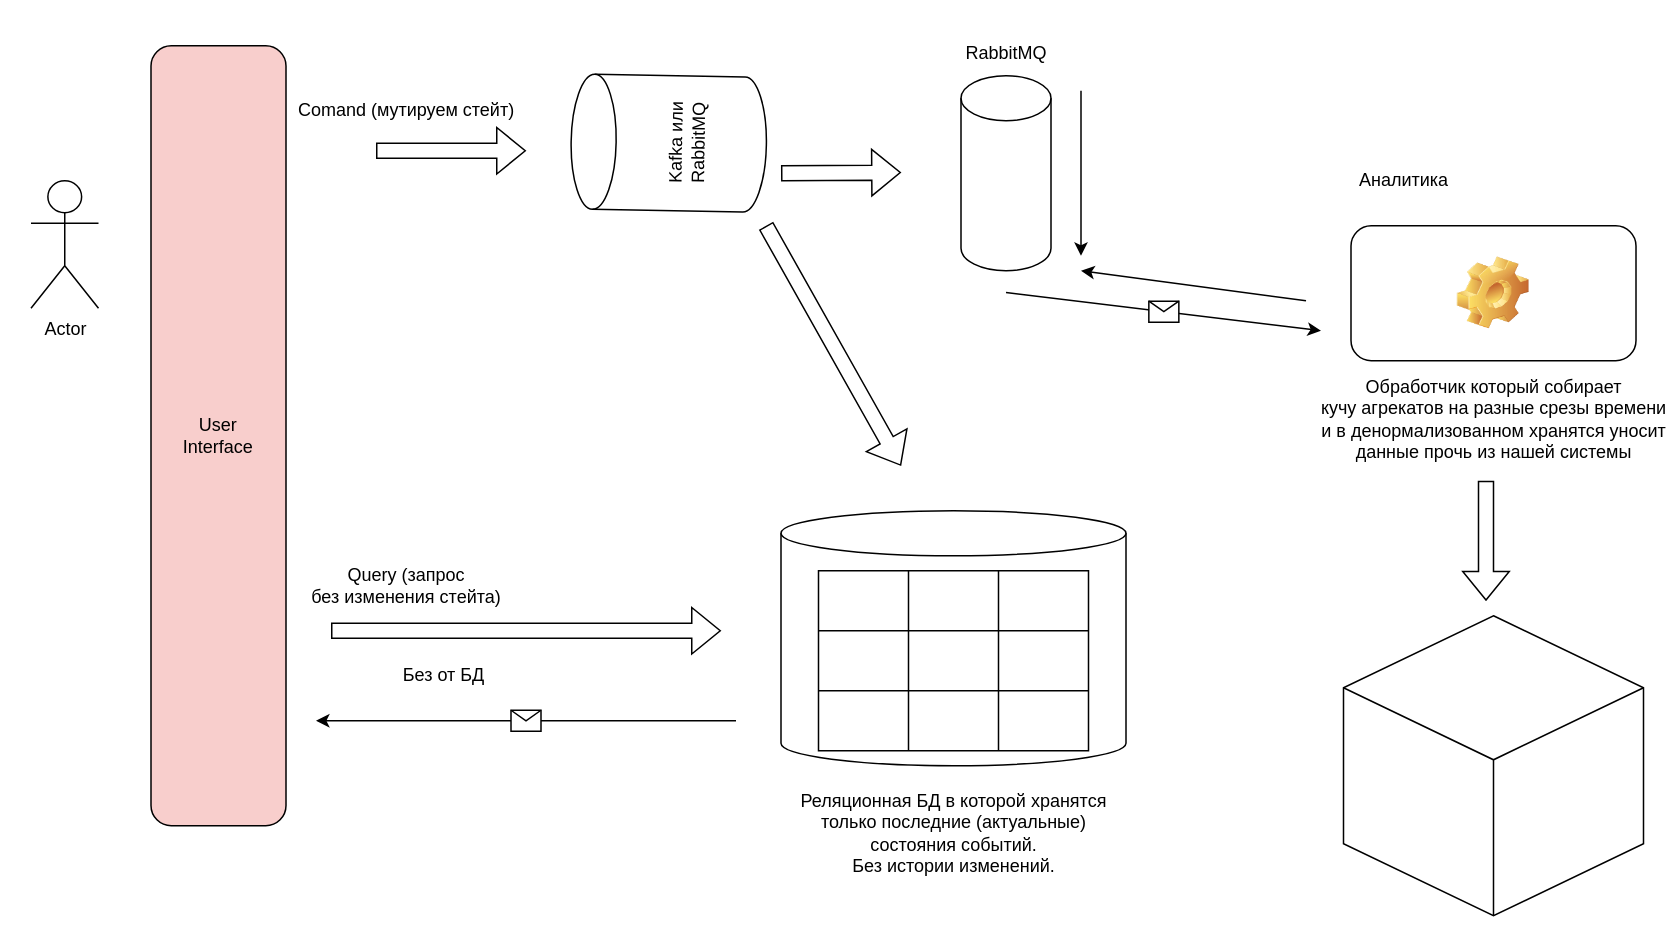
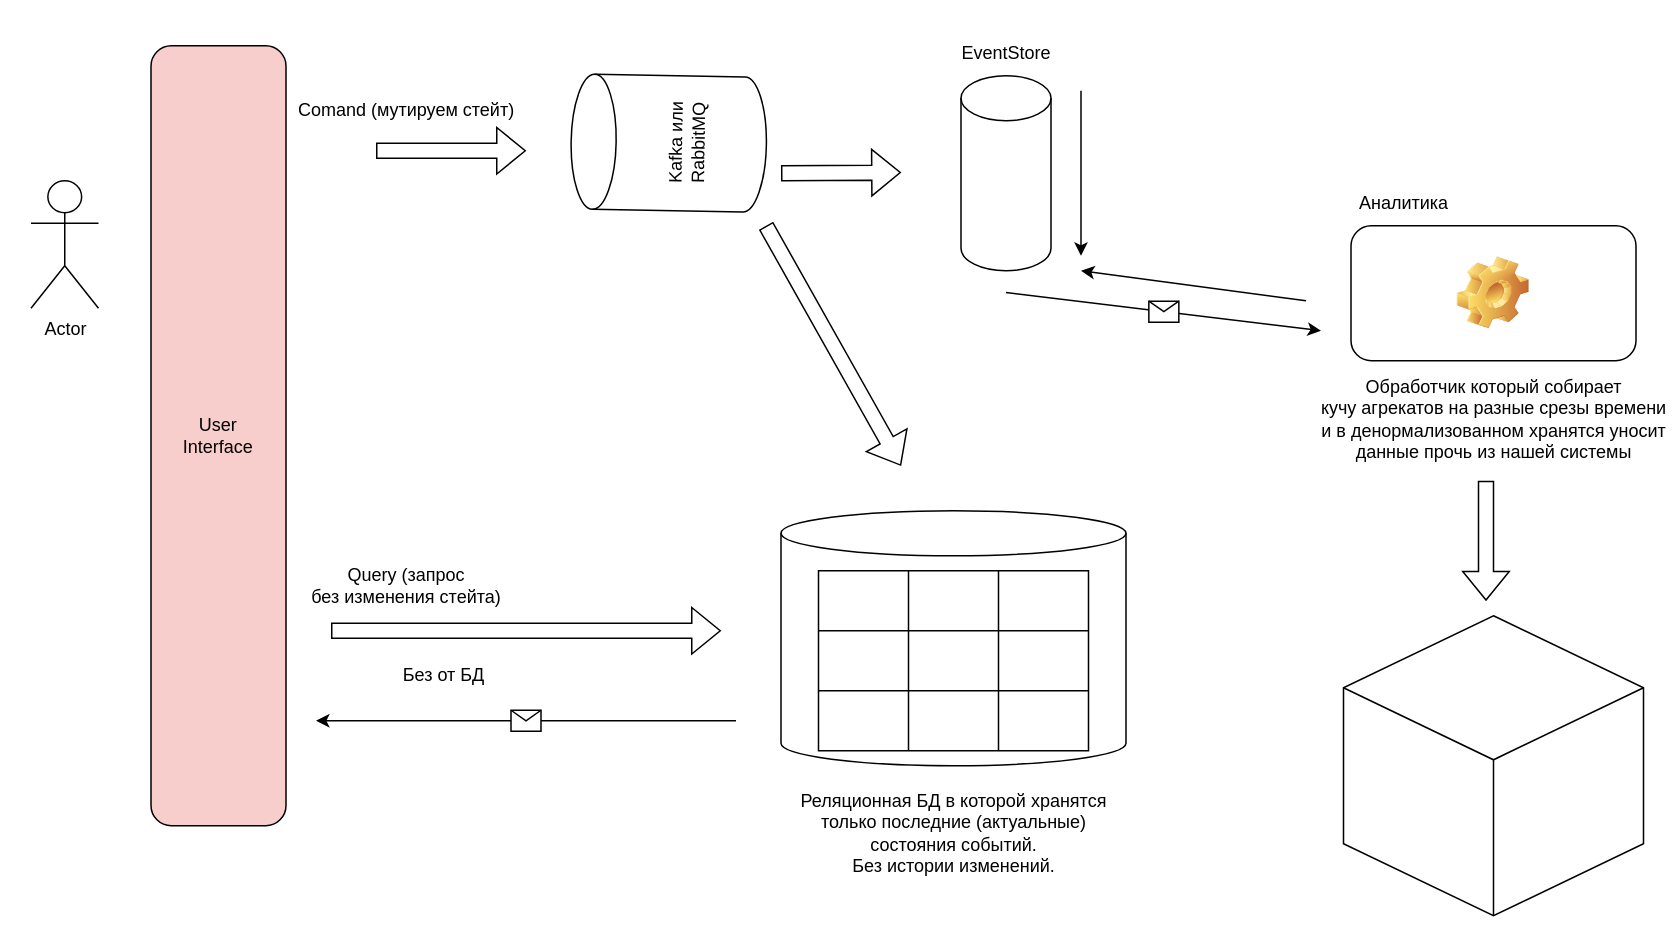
  <mxCell id="0" />
  <mxCell id="1" parent="0" />
  <mxCell id="2" value="Actor" style="shape=umlActor;verticalLabelPosition=bottom;verticalAlign=top;html=1;outlineConnect=0;" vertex="1" parent="1"><mxGeometry x="20" y="120" width="45" height="85" as="geometry" /></mxCell>
  <mxCell id="3" value="User&lt;br&gt;Interface" style="rounded=1;whiteSpace=wrap;html=1;fillColor=#f8cecc;" vertex="1" parent="1"><mxGeometry x="100" y="30" width="90" height="520" as="geometry" /></mxCell>
  <mxCell id="4" value="" style="shape=flexArrow;endArrow=classic;html=1;rounded=0;" edge="1" parent="1"><mxGeometry width="50" height="50" relative="1" as="geometry"><mxPoint x="250" y="100" as="sourcePoint" /><mxPoint x="350" y="100" as="targetPoint" /></mxGeometry></mxCell>
  <mxCell id="5" value="" style="shape=flexArrow;endArrow=classic;html=1;rounded=0;" edge="1" parent="1"><mxGeometry width="50" height="50" relative="1" as="geometry"><mxPoint x="220" y="420" as="sourcePoint" /><mxPoint x="480" y="420" as="targetPoint" /></mxGeometry></mxCell>
  <mxCell id="6" value="Comand (мутируем стейт)" style="text;html=1;align=center;verticalAlign=middle;resizable=0;points=[];autosize=1;strokeColor=none;fillColor=none;" vertex="1" parent="1"><mxGeometry x="185" y="58" width="170" height="30" as="geometry" /></mxCell>
  <mxCell id="7" value="Query (запрос &lt;br&gt;без изменения стейта)" style="text;html=1;align=center;verticalAlign=middle;resizable=0;points=[];autosize=1;strokeColor=none;fillColor=none;" vertex="1" parent="1"><mxGeometry x="195" y="370" width="150" height="40" as="geometry" /></mxCell>
  <mxCell id="8" value="" style="shape=cylinder3;whiteSpace=wrap;html=1;boundedLbl=1;backgroundOutline=1;size=15;" vertex="1" parent="1"><mxGeometry x="640" y="50" width="60" height="130" as="geometry" /></mxCell>
  <mxCell id="9" value="" style="endArrow=classic;html=1;rounded=0;" edge="1" parent="1"><mxGeometry width="50" height="50" relative="1" as="geometry"><mxPoint x="720" y="60" as="sourcePoint" /><mxPoint x="720" y="170" as="targetPoint" /></mxGeometry></mxCell>
- <mxCell id="10" value="RabbitMQ" style="text;html=1;align=center;verticalAlign=middle;resizable=0;points=[];autosize=1;strokeColor=none;fillColor=none;" vertex="1" parent="1"><mxGeometry x="630" y="20" width="80" height="30" as="geometry" /></mxCell>
+ <mxCell id="10" value="EventStore" style="text;html=1;align=center;verticalAlign=middle;resizable=0;points=[];autosize=1;strokeColor=none;fillColor=none;" vertex="1" parent="1"><mxGeometry x="630" y="20" width="80" height="30" as="geometry" /></mxCell>
  <mxCell id="11" value="Kafka или RabbitMQ" style="shape=cylinder3;whiteSpace=wrap;html=1;boundedLbl=1;backgroundOutline=1;size=15;rotation=-89;" vertex="1" parent="1"><mxGeometry x="400.18" y="29.82" width="90" height="130.17" as="geometry" /></mxCell>
  <mxCell id="12" value="" style="shape=flexArrow;endArrow=classic;html=1;rounded=0;" edge="1" parent="1"><mxGeometry width="50" height="50" relative="1" as="geometry"><mxPoint x="520" y="115" as="sourcePoint" /><mxPoint x="600" y="114.5" as="targetPoint" /></mxGeometry></mxCell>
  <mxCell id="13" value="" style="shape=cylinder3;whiteSpace=wrap;html=1;boundedLbl=1;backgroundOutline=1;size=15;" vertex="1" parent="1"><mxGeometry x="520" y="340" width="230" height="170" as="geometry" /></mxCell>
  <mxCell id="14" value="" style="shape=table;startSize=0;container=1;collapsible=0;childLayout=tableLayout;fontSize=16;" vertex="1" parent="1"><mxGeometry x="545" y="380" width="180" height="120" as="geometry" /></mxCell>
  <mxCell id="15" value="" style="shape=tableRow;horizontal=0;startSize=0;swimlaneHead=0;swimlaneBody=0;strokeColor=inherit;top=0;left=0;bottom=0;right=0;collapsible=0;dropTarget=0;fillColor=none;points=[[0,0.5],[1,0.5]];portConstraint=eastwest;fontSize=16;" vertex="1" parent="14"><mxGeometry width="180" height="40" as="geometry" /></mxCell>
  <mxCell id="16" value="" style="shape=partialRectangle;html=1;whiteSpace=wrap;connectable=0;strokeColor=inherit;overflow=hidden;fillColor=none;top=0;left=0;bottom=0;right=0;pointerEvents=1;fontSize=16;" vertex="1" parent="15"><mxGeometry width="60" height="40" as="geometry"><mxRectangle width="60" height="40" as="alternateBounds" /></mxGeometry></mxCell>
  <mxCell id="17" value="" style="shape=partialRectangle;html=1;whiteSpace=wrap;connectable=0;strokeColor=inherit;overflow=hidden;fillColor=none;top=0;left=0;bottom=0;right=0;pointerEvents=1;fontSize=16;" vertex="1" parent="15"><mxGeometry x="60" width="60" height="40" as="geometry"><mxRectangle width="60" height="40" as="alternateBounds" /></mxGeometry></mxCell>
  <mxCell id="18" value="" style="shape=partialRectangle;html=1;whiteSpace=wrap;connectable=0;strokeColor=inherit;overflow=hidden;fillColor=none;top=0;left=0;bottom=0;right=0;pointerEvents=1;fontSize=16;" vertex="1" parent="15"><mxGeometry x="120" width="60" height="40" as="geometry"><mxRectangle width="60" height="40" as="alternateBounds" /></mxGeometry></mxCell>
  <mxCell id="19" value="" style="shape=tableRow;horizontal=0;startSize=0;swimlaneHead=0;swimlaneBody=0;strokeColor=inherit;top=0;left=0;bottom=0;right=0;collapsible=0;dropTarget=0;fillColor=none;points=[[0,0.5],[1,0.5]];portConstraint=eastwest;fontSize=16;" vertex="1" parent="14"><mxGeometry y="40" width="180" height="40" as="geometry" /></mxCell>
  <mxCell id="20" value="" style="shape=partialRectangle;html=1;whiteSpace=wrap;connectable=0;strokeColor=inherit;overflow=hidden;fillColor=none;top=0;left=0;bottom=0;right=0;pointerEvents=1;fontSize=16;" vertex="1" parent="19"><mxGeometry width="60" height="40" as="geometry"><mxRectangle width="60" height="40" as="alternateBounds" /></mxGeometry></mxCell>
  <mxCell id="21" value="" style="shape=partialRectangle;html=1;whiteSpace=wrap;connectable=0;strokeColor=inherit;overflow=hidden;fillColor=none;top=0;left=0;bottom=0;right=0;pointerEvents=1;fontSize=16;" vertex="1" parent="19"><mxGeometry x="60" width="60" height="40" as="geometry"><mxRectangle width="60" height="40" as="alternateBounds" /></mxGeometry></mxCell>
  <mxCell id="22" value="" style="shape=partialRectangle;html=1;whiteSpace=wrap;connectable=0;strokeColor=inherit;overflow=hidden;fillColor=none;top=0;left=0;bottom=0;right=0;pointerEvents=1;fontSize=16;" vertex="1" parent="19"><mxGeometry x="120" width="60" height="40" as="geometry"><mxRectangle width="60" height="40" as="alternateBounds" /></mxGeometry></mxCell>
  <mxCell id="23" value="" style="shape=tableRow;horizontal=0;startSize=0;swimlaneHead=0;swimlaneBody=0;strokeColor=inherit;top=0;left=0;bottom=0;right=0;collapsible=0;dropTarget=0;fillColor=none;points=[[0,0.5],[1,0.5]];portConstraint=eastwest;fontSize=16;" vertex="1" parent="14"><mxGeometry y="80" width="180" height="40" as="geometry" /></mxCell>
  <mxCell id="24" value="" style="shape=partialRectangle;html=1;whiteSpace=wrap;connectable=0;strokeColor=inherit;overflow=hidden;fillColor=none;top=0;left=0;bottom=0;right=0;pointerEvents=1;fontSize=16;" vertex="1" parent="23"><mxGeometry width="60" height="40" as="geometry"><mxRectangle width="60" height="40" as="alternateBounds" /></mxGeometry></mxCell>
  <mxCell id="25" value="" style="shape=partialRectangle;html=1;whiteSpace=wrap;connectable=0;strokeColor=inherit;overflow=hidden;fillColor=none;top=0;left=0;bottom=0;right=0;pointerEvents=1;fontSize=16;" vertex="1" parent="23"><mxGeometry x="60" width="60" height="40" as="geometry"><mxRectangle width="60" height="40" as="alternateBounds" /></mxGeometry></mxCell>
  <mxCell id="26" value="" style="shape=partialRectangle;html=1;whiteSpace=wrap;connectable=0;strokeColor=inherit;overflow=hidden;fillColor=none;top=0;left=0;bottom=0;right=0;pointerEvents=1;fontSize=16;" vertex="1" parent="23"><mxGeometry x="120" width="60" height="40" as="geometry"><mxRectangle width="60" height="40" as="alternateBounds" /></mxGeometry></mxCell>
  <mxCell id="27" value="" style="shape=flexArrow;endArrow=classic;html=1;rounded=0;" edge="1" parent="1"><mxGeometry width="50" height="50" relative="1" as="geometry"><mxPoint x="510" y="150" as="sourcePoint" /><mxPoint x="600" y="310" as="targetPoint" /></mxGeometry></mxCell>
  <mxCell id="28" value="Без от БД" style="text;html=1;align=center;verticalAlign=middle;resizable=0;points=[];autosize=1;strokeColor=none;fillColor=none;" vertex="1" parent="1"><mxGeometry x="250" y="435" width="90" height="30" as="geometry" /></mxCell>
  <mxCell id="29" value="Обработчик который собирает&lt;br&gt;кучу агрекатов на разные срезы времени&lt;br&gt;и в денормализованном хранятся уносит&lt;br&gt;данные прочь из нашей системы" style="icon;html=1;image=img/clipart/Gear_128x128.png" vertex="1" parent="1"><mxGeometry x="900" y="150" width="190" height="90" as="geometry" /></mxCell>
  <mxCell id="30" value="" style="endArrow=classic;html=1;rounded=0;" edge="1" parent="1"><mxGeometry relative="1" as="geometry"><mxPoint x="490" y="480" as="sourcePoint" /><mxPoint x="210" y="480" as="targetPoint" /></mxGeometry></mxCell>
  <mxCell id="31" value="" style="shape=message;html=1;outlineConnect=0;" vertex="1" parent="30"><mxGeometry width="20" height="14" relative="1" as="geometry"><mxPoint x="-10" y="-7" as="offset" /></mxGeometry></mxCell>
  <mxCell id="32" value="" style="endArrow=classic;html=1;rounded=0;" edge="1" parent="1"><mxGeometry relative="1" as="geometry"><mxPoint x="670" y="194.5" as="sourcePoint" /><mxPoint x="880" y="220" as="targetPoint" /></mxGeometry></mxCell>
  <mxCell id="33" value="" style="shape=message;html=1;outlineConnect=0;" vertex="1" parent="32"><mxGeometry width="20" height="14" relative="1" as="geometry"><mxPoint x="-10" y="-7" as="offset" /></mxGeometry></mxCell>
  <mxCell id="34" value="" style="endArrow=classic;html=1;rounded=0;" edge="1" parent="1"><mxGeometry width="50" height="50" relative="1" as="geometry"><mxPoint x="870" y="200" as="sourcePoint" /><mxPoint x="720" y="180" as="targetPoint" /></mxGeometry></mxCell>
  <mxCell id="35" value="" style="shape=flexArrow;endArrow=classic;html=1;rounded=0;" edge="1" parent="1"><mxGeometry width="50" height="50" relative="1" as="geometry"><mxPoint x="990" y="320" as="sourcePoint" /><mxPoint x="990" y="400" as="targetPoint" /></mxGeometry></mxCell>
  <mxCell id="36" value="" style="html=1;whiteSpace=wrap;shape=isoCube2;backgroundOutline=1;isoAngle=15;" vertex="1" parent="1"><mxGeometry x="895" y="410" width="200" height="200" as="geometry" /></mxCell>
  <mxCell id="37" value="Реляционная БД в которой хранятся &lt;br&gt;только последние (актуальные)&lt;br&gt;состояния событий. &lt;br&gt;Без истории изменений." style="text;html=1;align=center;verticalAlign=middle;resizable=0;points=[];autosize=1;strokeColor=none;fillColor=none;" vertex="1" parent="1"><mxGeometry x="520" y="520" width="230" height="70" as="geometry" /></mxCell>
- <mxCell id="38" value="Аналитика" style="text;html=1;align=center;verticalAlign=middle;resizable=0;points=[];autosize=1;strokeColor=none;fillColor=none;" vertex="1" parent="1"><mxGeometry x="895" y="105" width="80" height="30" as="geometry" /></mxCell>
+ <mxCell id="38" value="Аналитика" style="text;html=1;align=center;verticalAlign=middle;resizable=0;points=[];autosize=1;strokeColor=none;fillColor=none;" vertex="1" parent="1"><mxGeometry x="895" y="120" width="80" height="30" as="geometry" /></mxCell>
